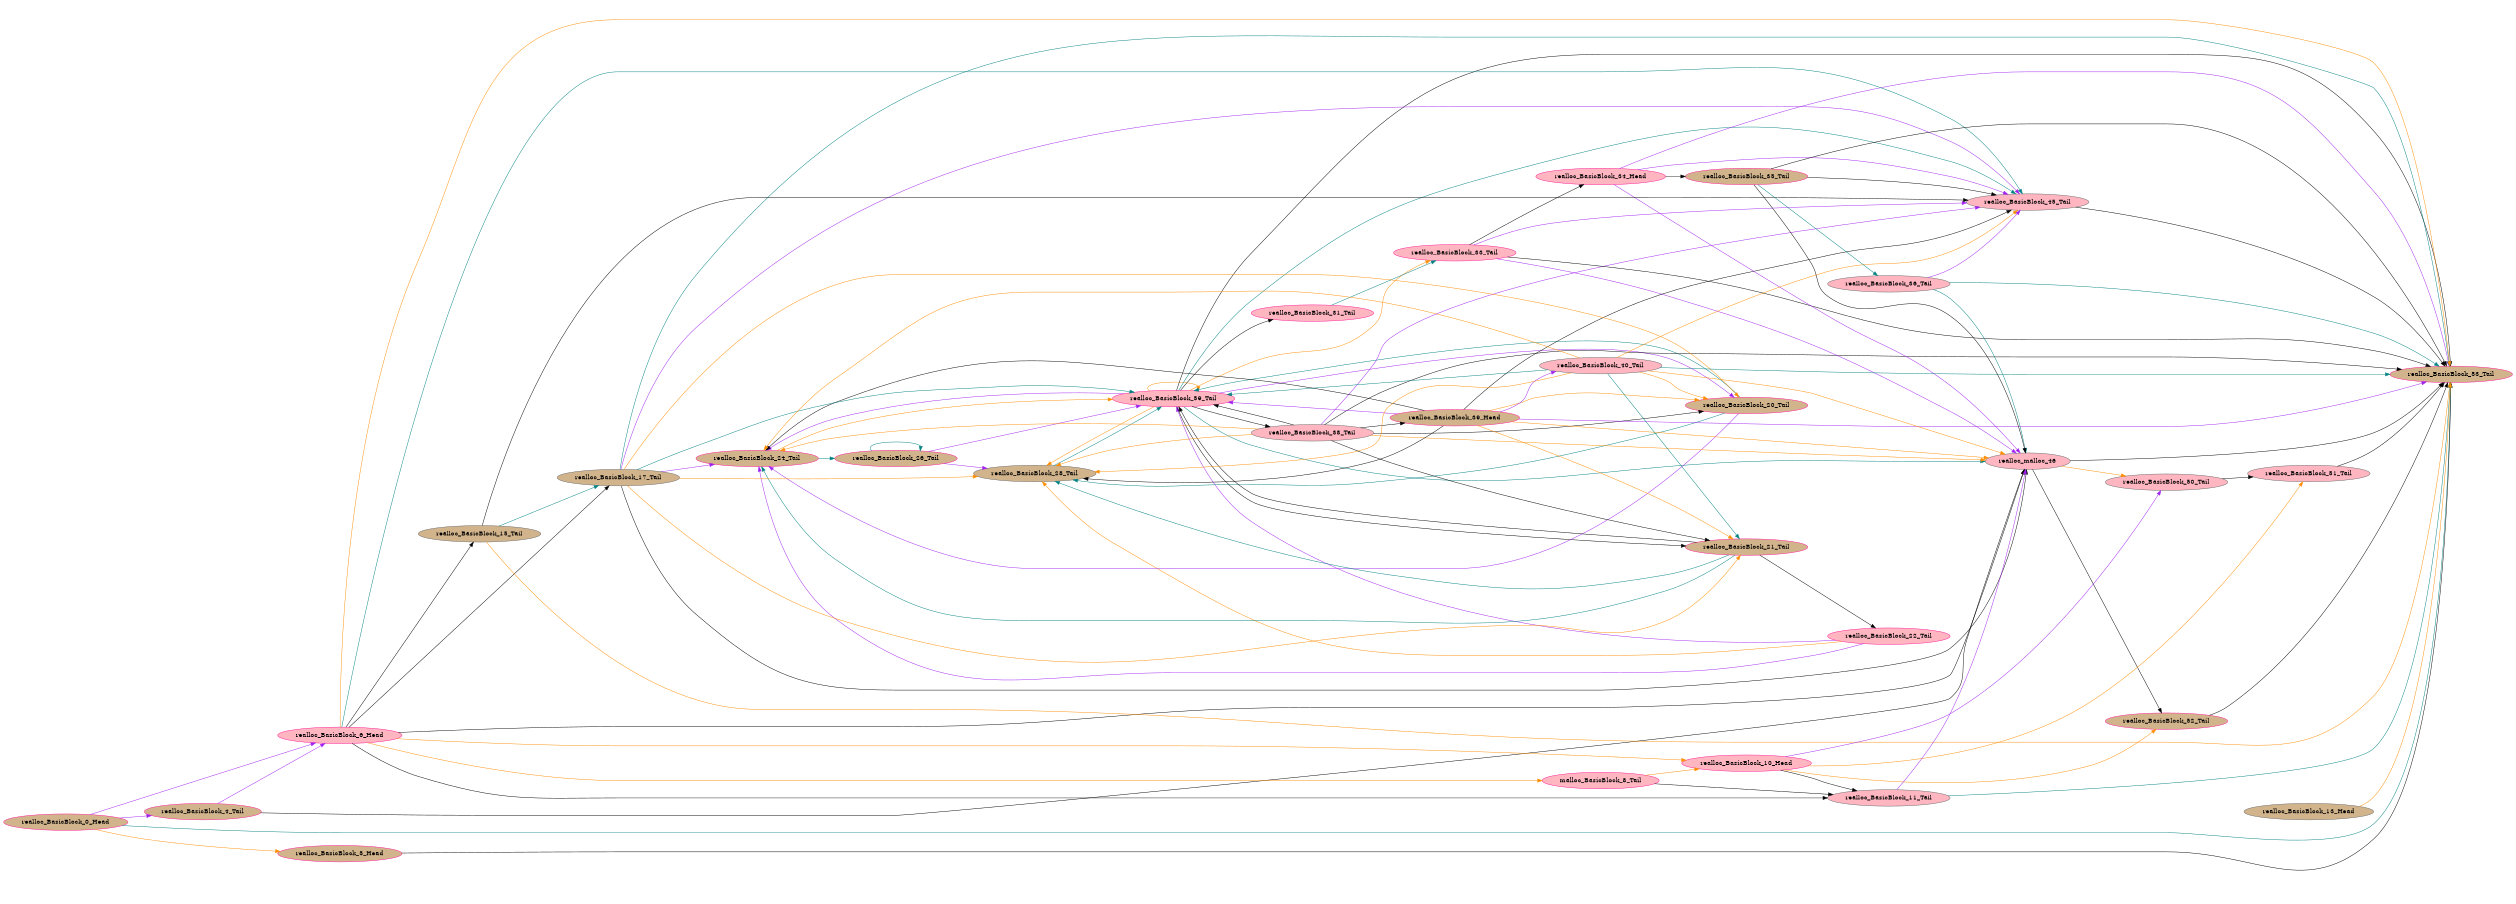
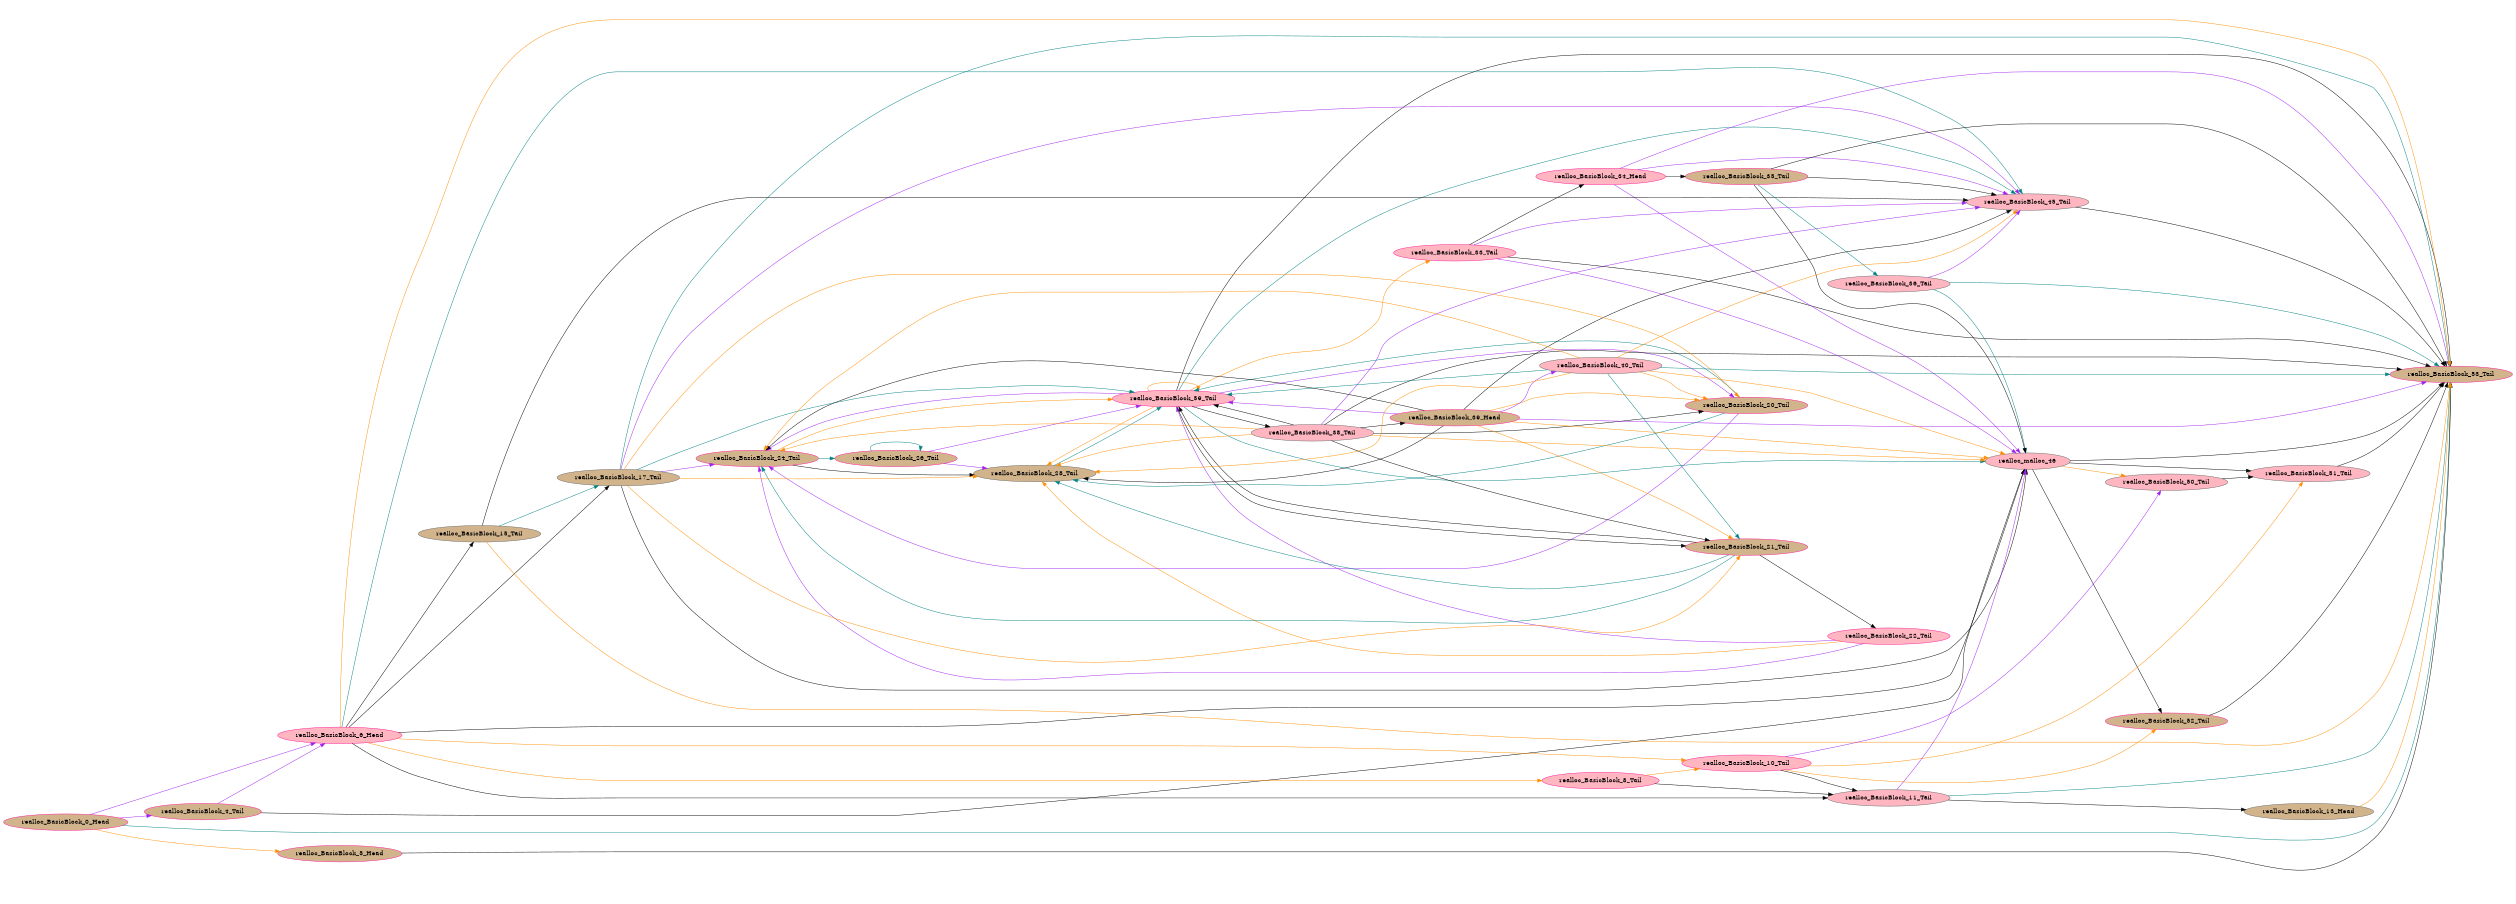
  digraph {
    rankdir=LR
    node [color=deeppink fillcolor=lightpink style=filled]
    edge [color=black]
    realloc_BasicBlock_24_Tail [fillcolor=tan]
    realloc_BasicBlock_22_Tail
    realloc_BasicBlock_28_Tail [color=gray40 fillcolor=tan]
    n4 [label=realloc_BasicBlock_59_Tail]
    realloc_BasicBlock_26_Tail [fillcolor=tan]
    realloc_BasicBlock_20_Tail [fillcolor=tan]
    realloc_BasicBlock_21_Tail [fillcolor=tan]
    realloc_BasicBlock_45_Tail [color=gray40]
    realloc_malloc_46 [color=gray40]
    realloc_BasicBlock_53_Tail [fillcolor=tan]
    realloc_BasicBlock_38_Tail [color=gray40]
    realloc_BasicBlock_33_Tail
-   realloc_BasicBlock_31_Tail
    realloc_BasicBlock_50_Tail [color=gray40]
    realloc_BasicBlock_51_Tail [color=gray40]
    realloc_BasicBlock_52_Tail [fillcolor=tan]
    realloc_BasicBlock_39_Head [fillcolor=tan]
    realloc_BasicBlock_34_Head
    realloc_BasicBlock_17_Tail [color=gray40 fillcolor=tan]
    realloc_BasicBlock_0_Head [fillcolor=tan]
    realloc_BasicBlock_4_Tail [fillcolor=tan]
    realloc_BasicBlock_5_Head [fillcolor=tan]
    realloc_BasicBlock_6_Head
    realloc_BasicBlock_15_Tail [color=gray40 fillcolor=tan]
-   realloc_BasicBlock_10_Tail [label=realloc_BasicBlock_10_Head]
+   realloc_BasicBlock_10_Tail
    realloc_BasicBlock_11_Tail [color=gray40]
-   realloc_BasicBlock_8_Tail [label=malloc_BasicBlock_8_Tail]
+   realloc_BasicBlock_8_Tail
    realloc_BasicBlock_13_Head [color=gray40 fillcolor=tan]
    realloc_BasicBlock_40_Tail [color=gray40]
    realloc_BasicBlock_36_Tail [color=gray40]
    realloc_BasicBlock_35_Tail [fillcolor=tan]
+   realloc_BasicBlock_24_Tail -> realloc_BasicBlock_28_Tail
    realloc_BasicBlock_24_Tail -> n4 [color=darkorange]
    realloc_BasicBlock_24_Tail -> realloc_BasicBlock_26_Tail [color=teal]
    realloc_BasicBlock_22_Tail -> realloc_BasicBlock_24_Tail [color=purple]
    realloc_BasicBlock_22_Tail -> realloc_BasicBlock_28_Tail [color=darkorange]
    realloc_BasicBlock_22_Tail -> n4 [color=purple]
    realloc_BasicBlock_28_Tail -> n4 [color=teal]
    n4 -> realloc_BasicBlock_24_Tail [color=purple]
    n4 -> realloc_BasicBlock_28_Tail [color=darkorange]
    n4 -> n4 [color=darkorange]
    n4 -> realloc_BasicBlock_20_Tail [color=purple]
    n4 -> realloc_BasicBlock_21_Tail
    n4 -> realloc_BasicBlock_45_Tail [color=teal]
    n4 -> realloc_malloc_46 [color=teal]
    n4 -> realloc_BasicBlock_53_Tail
    n4 -> realloc_BasicBlock_38_Tail
    n4 -> realloc_BasicBlock_33_Tail [color=darkorange]
-   n4 -> realloc_BasicBlock_31_Tail
    realloc_BasicBlock_26_Tail -> realloc_BasicBlock_28_Tail [color=purple]
    realloc_BasicBlock_26_Tail -> n4 [color=purple]
    realloc_BasicBlock_26_Tail -> realloc_BasicBlock_26_Tail [color=teal]
    realloc_BasicBlock_20_Tail -> realloc_BasicBlock_24_Tail [color=purple]
    realloc_BasicBlock_20_Tail -> realloc_BasicBlock_28_Tail [color=teal]
    realloc_BasicBlock_20_Tail -> n4 [color=teal]
    realloc_BasicBlock_21_Tail -> realloc_BasicBlock_24_Tail [color=teal]
    realloc_BasicBlock_21_Tail -> realloc_BasicBlock_22_Tail
    realloc_BasicBlock_21_Tail -> realloc_BasicBlock_28_Tail [color=teal]
    realloc_BasicBlock_21_Tail -> n4
    realloc_BasicBlock_45_Tail -> realloc_BasicBlock_53_Tail
    realloc_malloc_46 -> realloc_BasicBlock_53_Tail
    realloc_malloc_46 -> realloc_BasicBlock_50_Tail [color=darkorange]
+   realloc_malloc_46 -> realloc_BasicBlock_51_Tail
    realloc_malloc_46 -> realloc_BasicBlock_52_Tail
    realloc_BasicBlock_38_Tail -> realloc_BasicBlock_24_Tail [color=darkorange]
    realloc_BasicBlock_38_Tail -> realloc_BasicBlock_28_Tail [color=darkorange]
    realloc_BasicBlock_38_Tail -> n4
    realloc_BasicBlock_38_Tail -> realloc_BasicBlock_20_Tail
    realloc_BasicBlock_38_Tail -> realloc_BasicBlock_21_Tail
    realloc_BasicBlock_38_Tail -> realloc_BasicBlock_45_Tail [color=purple]
    realloc_BasicBlock_38_Tail -> realloc_malloc_46 [color=darkorange]
    realloc_BasicBlock_38_Tail -> realloc_BasicBlock_53_Tail
    realloc_BasicBlock_38_Tail -> realloc_BasicBlock_39_Head
    realloc_BasicBlock_33_Tail -> realloc_BasicBlock_45_Tail [color=purple]
    realloc_BasicBlock_33_Tail -> realloc_malloc_46 [color=purple]
    realloc_BasicBlock_33_Tail -> realloc_BasicBlock_53_Tail
    realloc_BasicBlock_33_Tail -> realloc_BasicBlock_34_Head
-   realloc_BasicBlock_31_Tail -> realloc_BasicBlock_33_Tail [color=teal]
    realloc_BasicBlock_50_Tail -> realloc_BasicBlock_51_Tail
    realloc_BasicBlock_51_Tail -> realloc_BasicBlock_53_Tail
    realloc_BasicBlock_52_Tail -> realloc_BasicBlock_53_Tail
    realloc_BasicBlock_39_Head -> realloc_BasicBlock_24_Tail
    realloc_BasicBlock_39_Head -> realloc_BasicBlock_28_Tail
    realloc_BasicBlock_39_Head -> n4 [color=purple]
    realloc_BasicBlock_39_Head -> realloc_BasicBlock_20_Tail [color=darkorange]
    realloc_BasicBlock_39_Head -> realloc_BasicBlock_21_Tail [color=darkorange]
    realloc_BasicBlock_39_Head -> realloc_BasicBlock_45_Tail
    realloc_BasicBlock_39_Head -> realloc_malloc_46 [color=darkorange]
    realloc_BasicBlock_39_Head -> realloc_BasicBlock_53_Tail [color=purple]
    realloc_BasicBlock_39_Head -> realloc_BasicBlock_40_Tail [color=purple]
    realloc_BasicBlock_34_Head -> realloc_BasicBlock_45_Tail [color=purple]
    realloc_BasicBlock_34_Head -> realloc_malloc_46 [color=purple]
    realloc_BasicBlock_34_Head -> realloc_BasicBlock_53_Tail [color=purple]
    realloc_BasicBlock_34_Head -> realloc_BasicBlock_35_Tail
    realloc_BasicBlock_17_Tail -> realloc_BasicBlock_24_Tail [color=purple]
    realloc_BasicBlock_17_Tail -> realloc_BasicBlock_28_Tail [color=darkorange]
    realloc_BasicBlock_17_Tail -> n4 [color=teal]
    realloc_BasicBlock_17_Tail -> realloc_BasicBlock_20_Tail [color=darkorange]
    realloc_BasicBlock_17_Tail -> realloc_BasicBlock_21_Tail [color=darkorange]
    realloc_BasicBlock_17_Tail -> realloc_BasicBlock_45_Tail [color=purple]
    realloc_BasicBlock_17_Tail -> realloc_malloc_46
    realloc_BasicBlock_17_Tail -> realloc_BasicBlock_53_Tail [color=teal]
    realloc_BasicBlock_0_Head -> realloc_BasicBlock_53_Tail [color=teal]
    realloc_BasicBlock_0_Head -> realloc_BasicBlock_4_Tail [color=purple]
    realloc_BasicBlock_0_Head -> realloc_BasicBlock_5_Head [color=darkorange]
    realloc_BasicBlock_0_Head -> realloc_BasicBlock_6_Head [color=purple]
    realloc_BasicBlock_4_Tail -> realloc_malloc_46
    realloc_BasicBlock_4_Tail -> realloc_BasicBlock_6_Head [color=purple]
    realloc_BasicBlock_5_Head -> realloc_BasicBlock_53_Tail
    realloc_BasicBlock_6_Head -> realloc_BasicBlock_45_Tail [color=teal]
    realloc_BasicBlock_6_Head -> realloc_malloc_46
    realloc_BasicBlock_6_Head -> realloc_BasicBlock_53_Tail [color=darkorange]
    realloc_BasicBlock_6_Head -> realloc_BasicBlock_17_Tail
    realloc_BasicBlock_6_Head -> realloc_BasicBlock_15_Tail
    realloc_BasicBlock_6_Head -> realloc_BasicBlock_10_Tail [color=darkorange]
    realloc_BasicBlock_6_Head -> realloc_BasicBlock_11_Tail
    realloc_BasicBlock_6_Head -> realloc_BasicBlock_8_Tail [color=darkorange]
    realloc_BasicBlock_15_Tail -> realloc_BasicBlock_45_Tail
    realloc_BasicBlock_15_Tail -> realloc_BasicBlock_53_Tail [color=darkorange]
    realloc_BasicBlock_15_Tail -> realloc_BasicBlock_17_Tail [color=teal]
    realloc_BasicBlock_10_Tail -> realloc_BasicBlock_50_Tail [color=purple]
    realloc_BasicBlock_10_Tail -> realloc_BasicBlock_51_Tail [color=darkorange]
    realloc_BasicBlock_10_Tail -> realloc_BasicBlock_52_Tail [color=darkorange]
    realloc_BasicBlock_10_Tail -> realloc_BasicBlock_11_Tail
    realloc_BasicBlock_11_Tail -> realloc_malloc_46 [color=purple]
    realloc_BasicBlock_11_Tail -> realloc_BasicBlock_53_Tail [color=teal]
+   realloc_BasicBlock_11_Tail -> realloc_BasicBlock_13_Head
    realloc_BasicBlock_8_Tail -> realloc_BasicBlock_10_Tail [color=darkorange]
    realloc_BasicBlock_8_Tail -> realloc_BasicBlock_11_Tail
    realloc_BasicBlock_13_Head -> realloc_BasicBlock_53_Tail [color=darkorange]
    realloc_BasicBlock_40_Tail -> realloc_BasicBlock_24_Tail [color=darkorange]
    realloc_BasicBlock_40_Tail -> realloc_BasicBlock_28_Tail [color=darkorange]
    realloc_BasicBlock_40_Tail -> n4 [color=teal]
    realloc_BasicBlock_40_Tail -> realloc_BasicBlock_20_Tail [color=darkorange]
    realloc_BasicBlock_40_Tail -> realloc_BasicBlock_21_Tail [color=teal]
    realloc_BasicBlock_40_Tail -> realloc_BasicBlock_45_Tail [color=darkorange]
    realloc_BasicBlock_40_Tail -> realloc_malloc_46 [color=darkorange]
    realloc_BasicBlock_40_Tail -> realloc_BasicBlock_53_Tail [color=teal]
    realloc_BasicBlock_36_Tail -> realloc_BasicBlock_45_Tail [color=purple]
    realloc_BasicBlock_36_Tail -> realloc_malloc_46 [color=teal]
    realloc_BasicBlock_36_Tail -> realloc_BasicBlock_53_Tail [color=teal]
    realloc_BasicBlock_35_Tail -> realloc_BasicBlock_45_Tail
    realloc_BasicBlock_35_Tail -> realloc_malloc_46
    realloc_BasicBlock_35_Tail -> realloc_BasicBlock_53_Tail
    realloc_BasicBlock_35_Tail -> realloc_BasicBlock_36_Tail [color=teal]
  }
